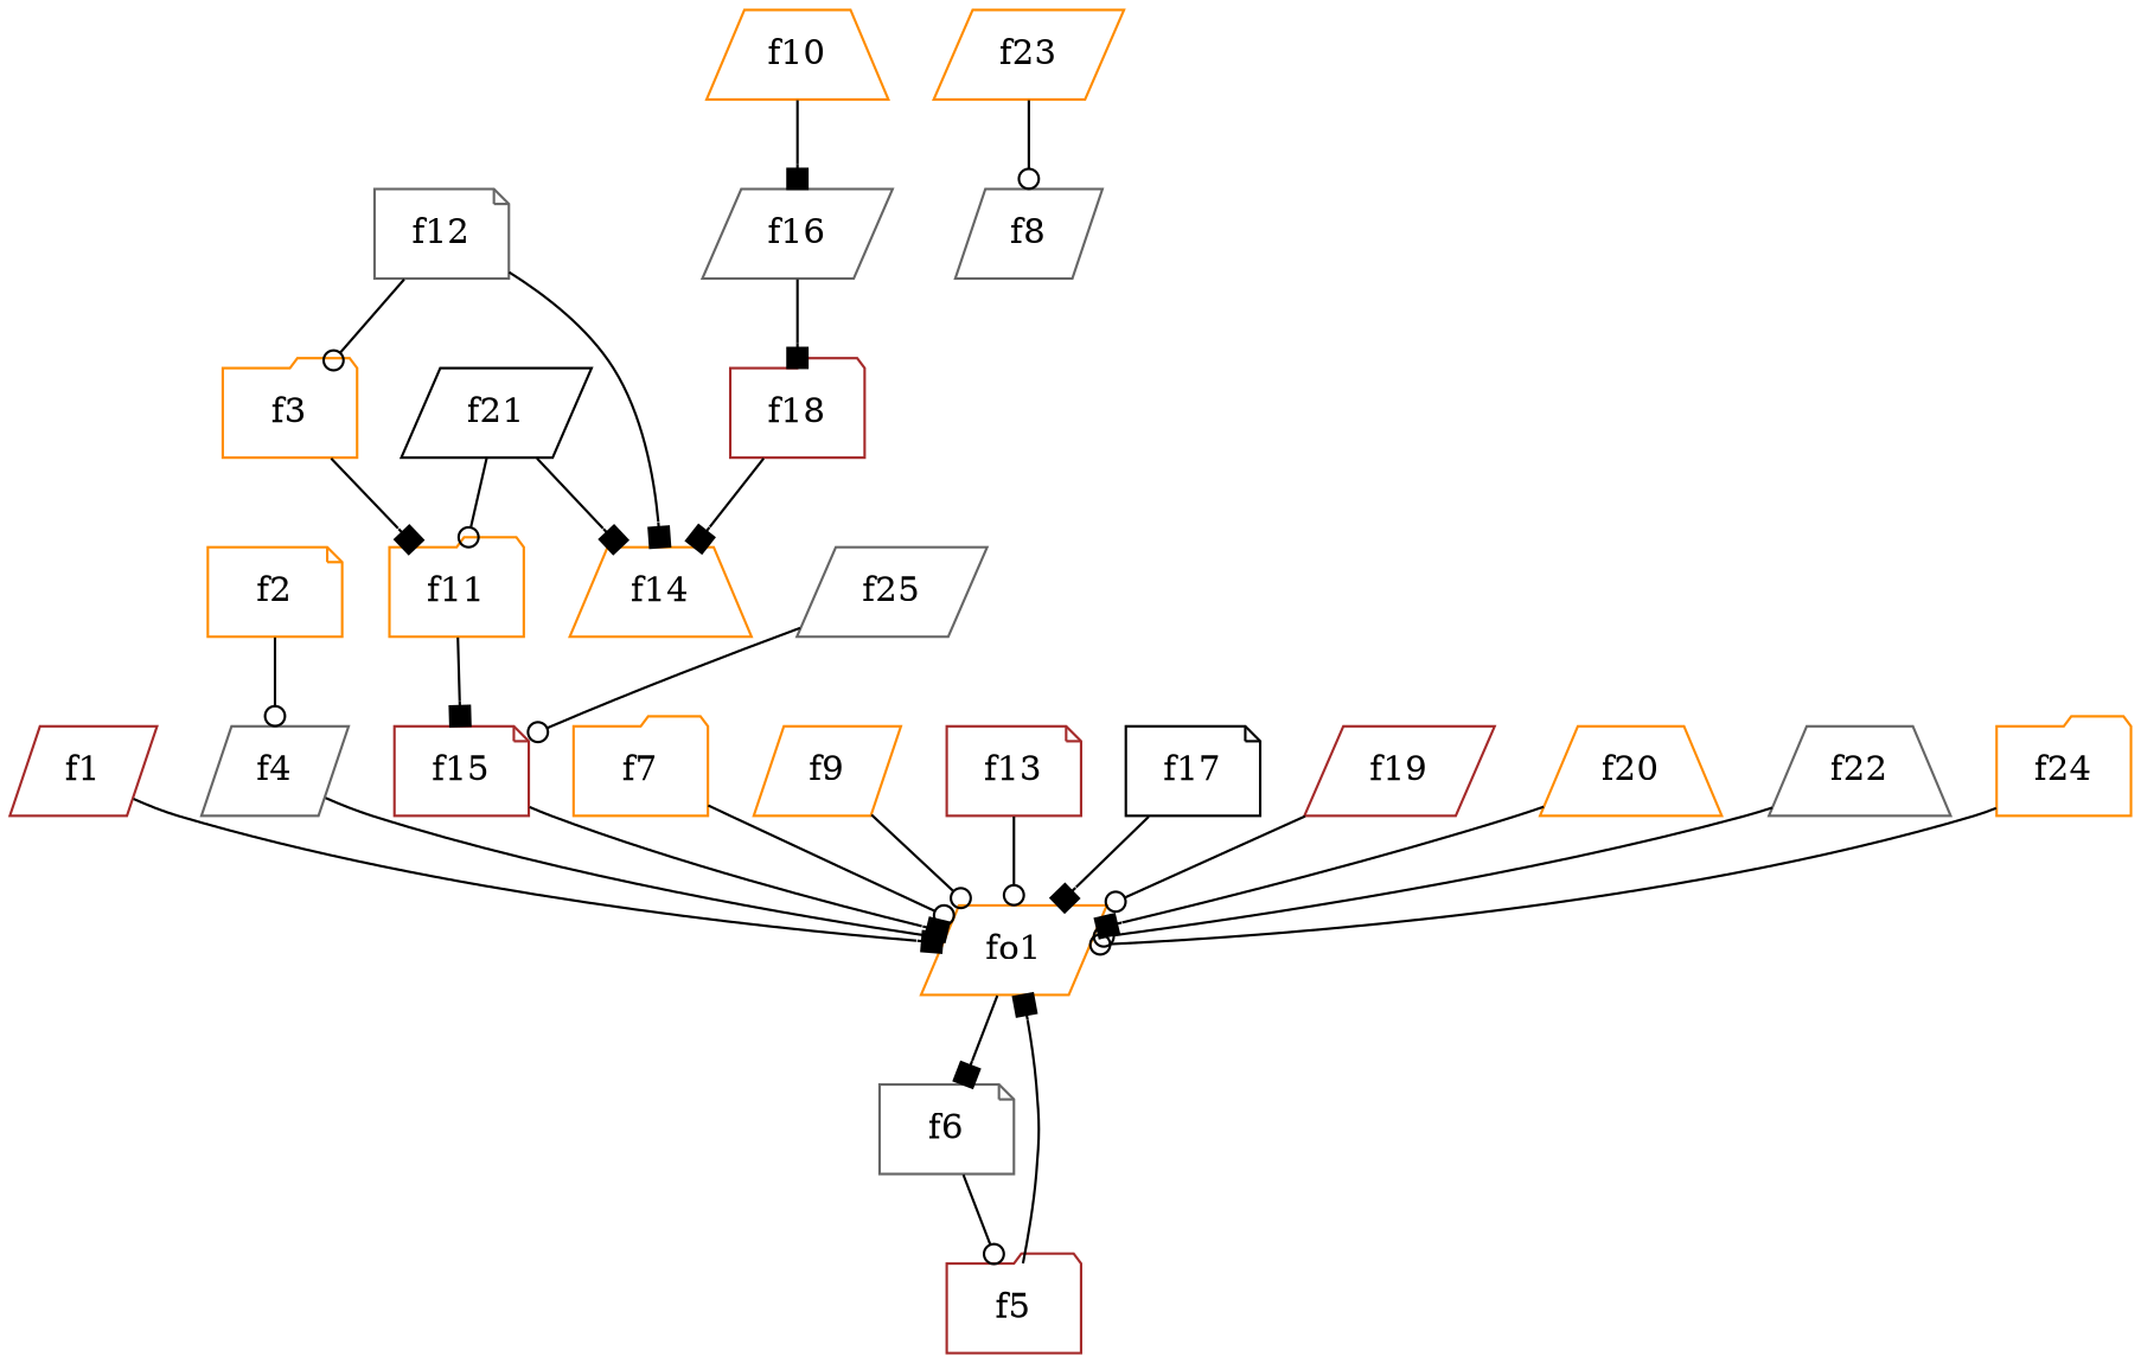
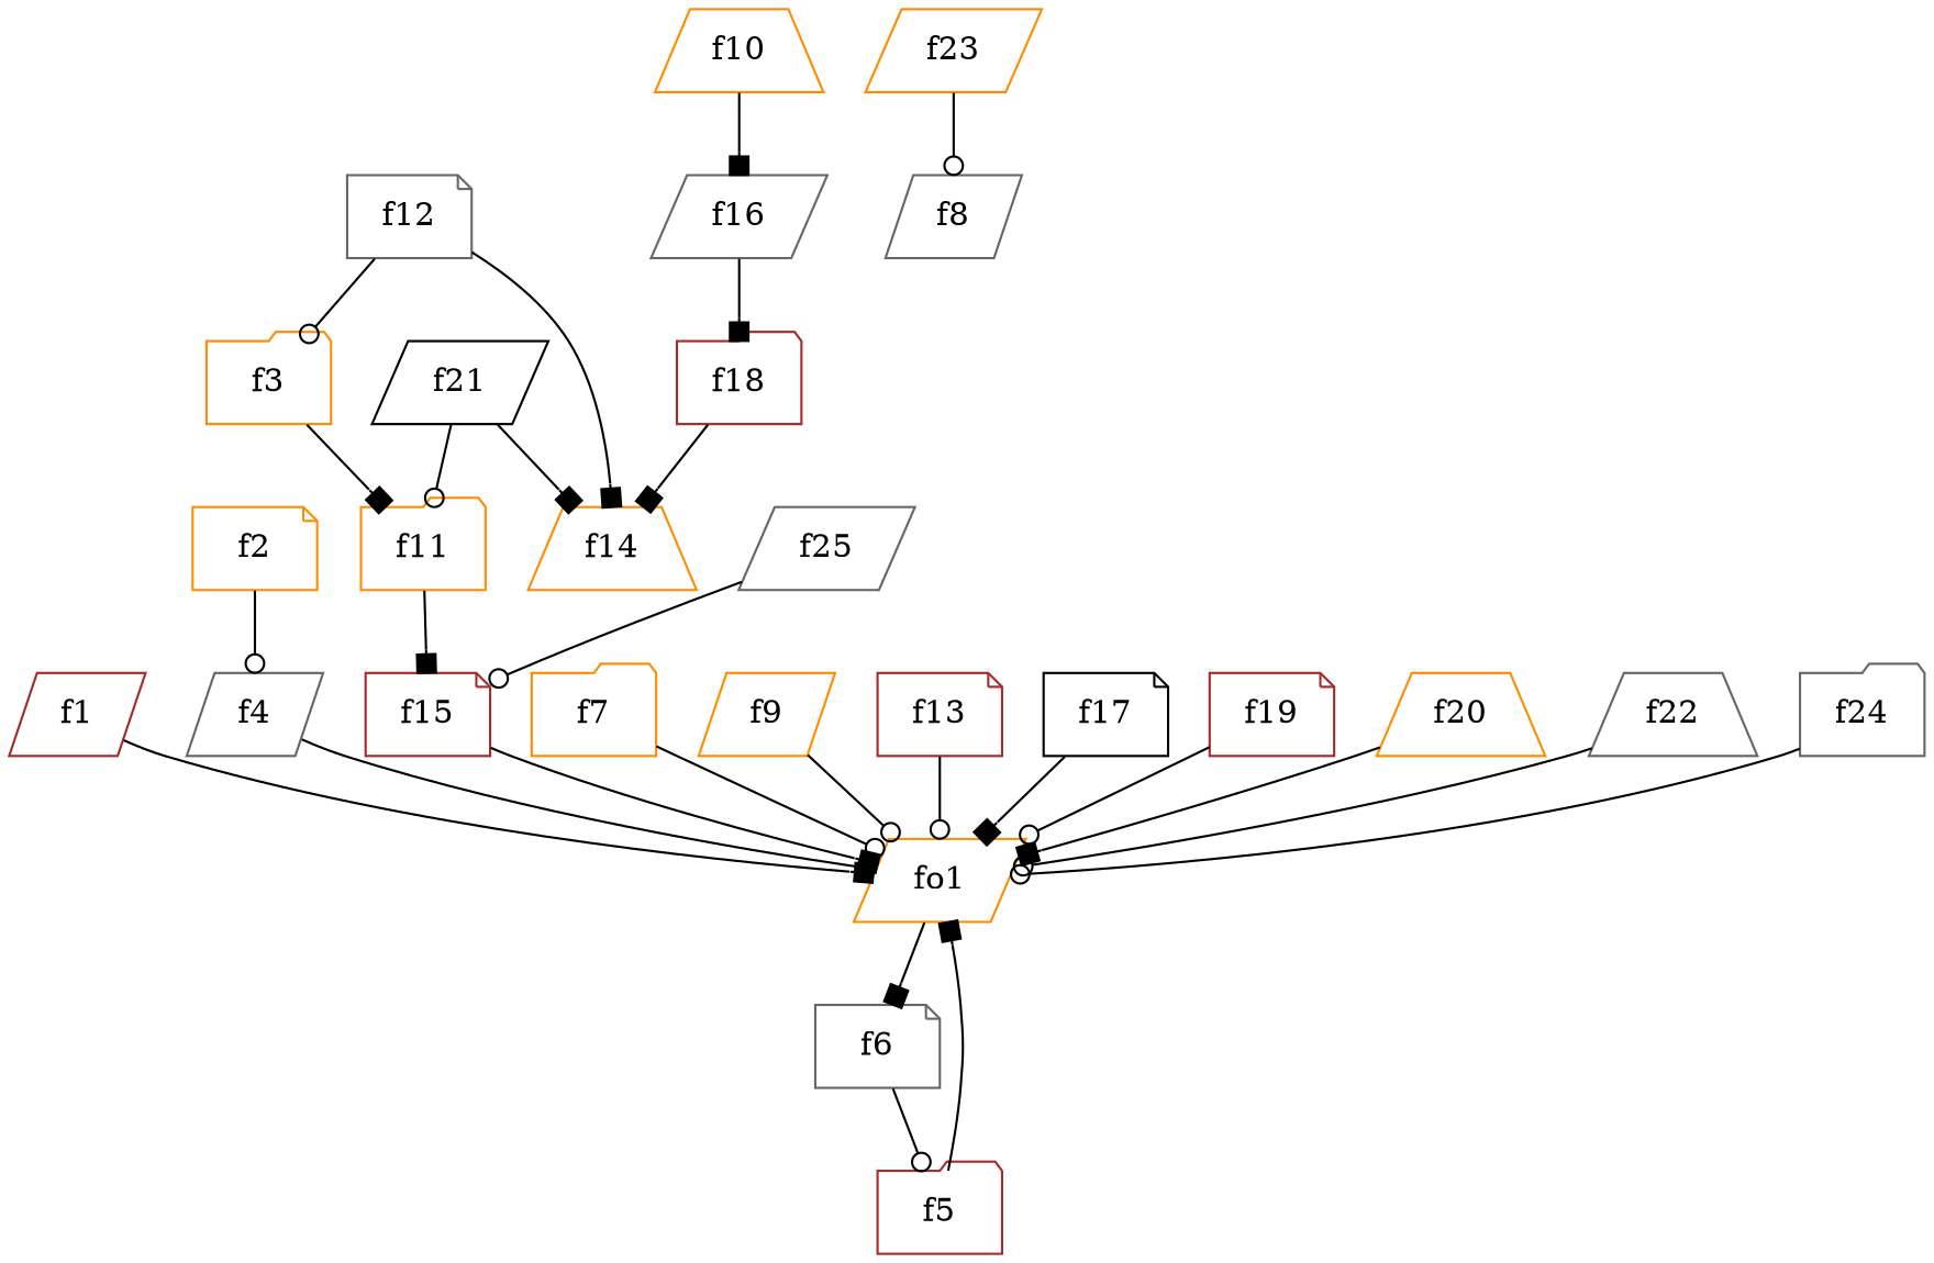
  strict digraph {
    node [color=darkorange shape=parallelogram]
    edge [arrowhead=box weight=2]
    f1 [color=brown]
    fo1
    f6 [color=gray40 shape=note]
    f2 [shape=note]
    f4 [color=gray40]
    f3 [shape=folder]
    f11 [shape=folder]
    f15 [color=brown shape=note]
    f5 [color=brown shape=folder]
    f7 [shape=folder]
    f8 [color=gray40]
    f21 [color=black]
    f14 [shape=trapezium]
    f9
    f10 [shape=trapezium]
    f16 [color=gray40]
    f18 [color=brown shape=folder]
    f12 [color=gray40 shape=note]
    f13 [color=brown shape=note]
    f17 [color=black shape=note]
-   f19 [color=brown]
+   f19 [color=brown shape=note]
    f20 [shape=trapezium]
    f22 [color=gray40 shape=trapezium]
    f23
-   f24 [shape=folder]
+   f24 [color=gray40 shape=folder]
    f25 [color=gray40]
    f1 -> fo1
    fo1 -> f6
    f6 -> f5 [arrowhead=odot]
    f2 -> f4 [arrowhead=odot]
    f4 -> fo1 [arrowhead=odot]
    f3 -> f11
    f11 -> f15
    f15 -> fo1
    f5 -> fo1
    f7 -> fo1 [arrowhead=odot]
    f21 -> f11 [arrowhead=odot]
    f21 -> f14
    f9 -> fo1 [arrowhead=odot]
    f10 -> f16
    f16 -> f18
    f18 -> f14
    f12 -> f3 [arrowhead=odot]
    f12 -> f14
    f13 -> fo1 [arrowhead=odot]
    f17 -> fo1
    f19 -> fo1 [arrowhead=odot]
    f20 -> fo1
    f22 -> fo1 [arrowhead=odot]
    f23 -> f8 [arrowhead=odot]
    f24 -> fo1 [arrowhead=odot]
    f25 -> f15 [arrowhead=odot]
  }
